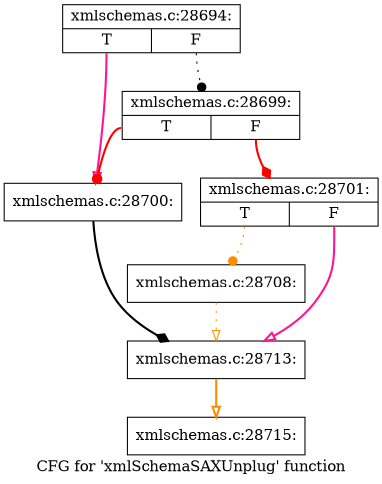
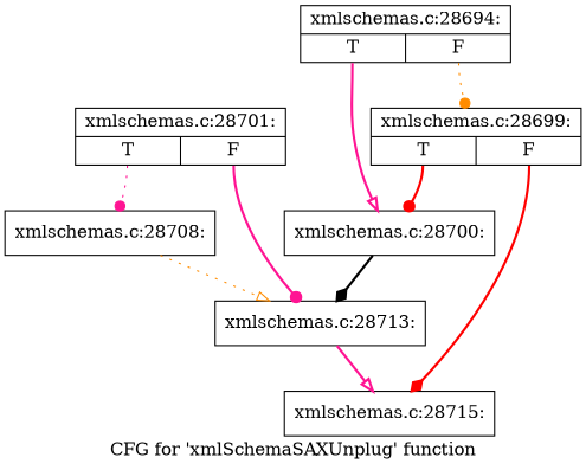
  digraph {
    label="CFG for 'xmlSchemaSAXUnplug' function"
    node [shape=record]
    edge [arrowhead=dot color=deeppink style=bold]
    n1 [label="{xmlschemas.c:28694:|{<s0>T|<s1>F}}"]
    n2 [label="{xmlschemas.c:28700:}"]
    n3 [label="{xmlschemas.c:28699:|{<s0>T|<s1>F}}"]
    n4 [label="{xmlschemas.c:28713:}"]
    n5 [label="{xmlschemas.c:28701:|{<s0>T|<s1>F}}"]
    n6 [label="{xmlschemas.c:28715:}"]
    n7 [label="{xmlschemas.c:28708:}"]
    n1 -> n2 [arrowhead=onormal tailport=s0]
-   n1 -> n3 [color=black style=dotted tailport=s1]
+   n1 -> n3 [color=darkorange style=dotted tailport=s1]
    n2 -> n4 [arrowhead=diamond color=black]
    n3 -> n2 [color=red tailport=s0]
-   n3 -> n5 [arrowhead=diamond color=red tailport=s1]
-   n4 -> n6 [arrowhead=onormal color=darkorange]
-   n5 -> n4 [arrowhead=onormal tailport=s1]
-   n5 -> n7 [color=darkorange style=dotted tailport=s0]
+   n3 -> n6 [arrowhead=diamond color=red tailport=s1]
+   n4 -> n6 [arrowhead=onormal]
+   n5 -> n4 [tailport=s1]
+   n5 -> n7 [style=dotted tailport=s0]
    n7 -> n4 [arrowhead=onormal color=darkorange style=dotted]
  }
